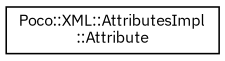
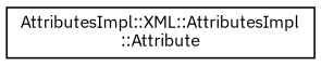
  digraph {
    rankdir=LR
    fontname="IBM Plex Sans"
-   n1 [color=black fillcolor=white fontname="IBM Plex Sans" fontsize=10 height=0.2 label="Poco::XML::AttributesImpl\l::Attribute" shape=record style=filled width=0.4]
+   n1 [color=black fillcolor=white fontname="IBM Plex Sans" fontsize=10 height=0.2 label="AttributesImpl::XML::AttributesImpl\l::Attribute" shape=record style=filled width=0.4]
  }
